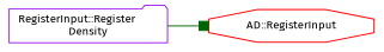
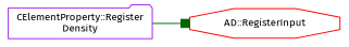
  digraph {
    rankdir=LR
    fontname="Fira Sans"
    node [fillcolor=white fontname="Fira Sans" fontsize=10 style=filled]
-   n1 [color=purple fontcolor=black height=0.2 label="RegisterInput::Register\lDensity" shape=folder width=0.4]
+   n1 [color=purple fontcolor=black height=0.2 label="CElementProperty::Register\lDensity" shape=folder width=0.4]
    n2 [color=red height=0.2 label="AD::RegisterInput" shape=octagon width=0.4]
    n1 -> n2 [color=darkgreen fontname="Fira Sans" fontsize=10 labelfontname=Helvetica labelfontsize=10 style=solid arrowhead=box]
  }
